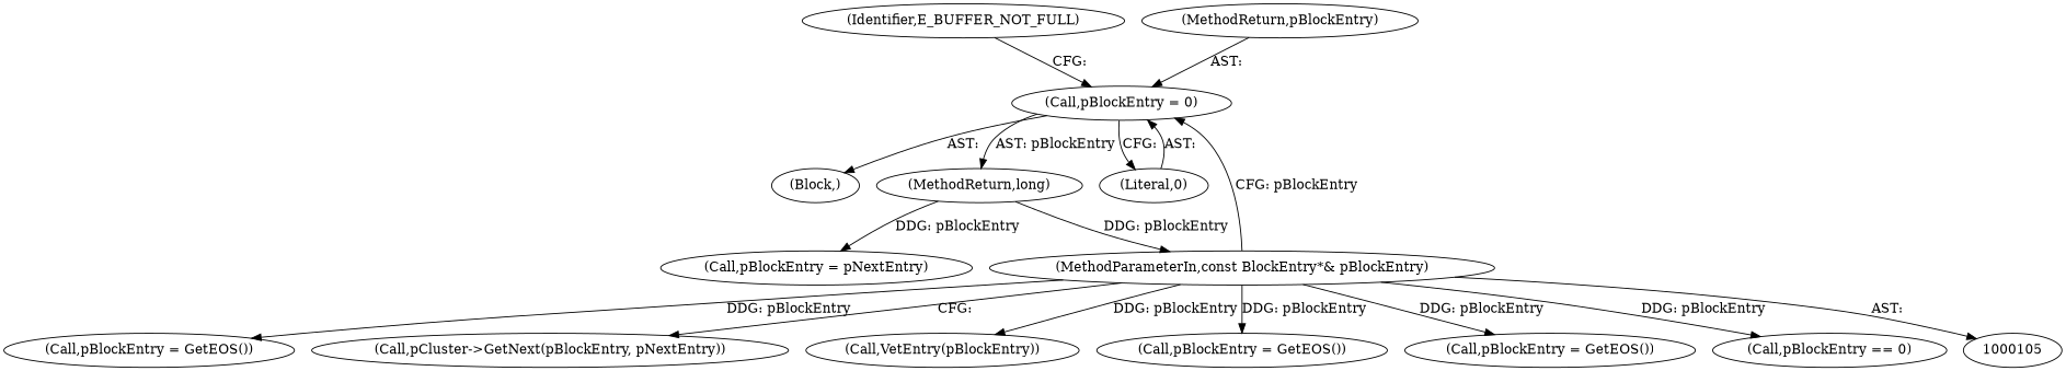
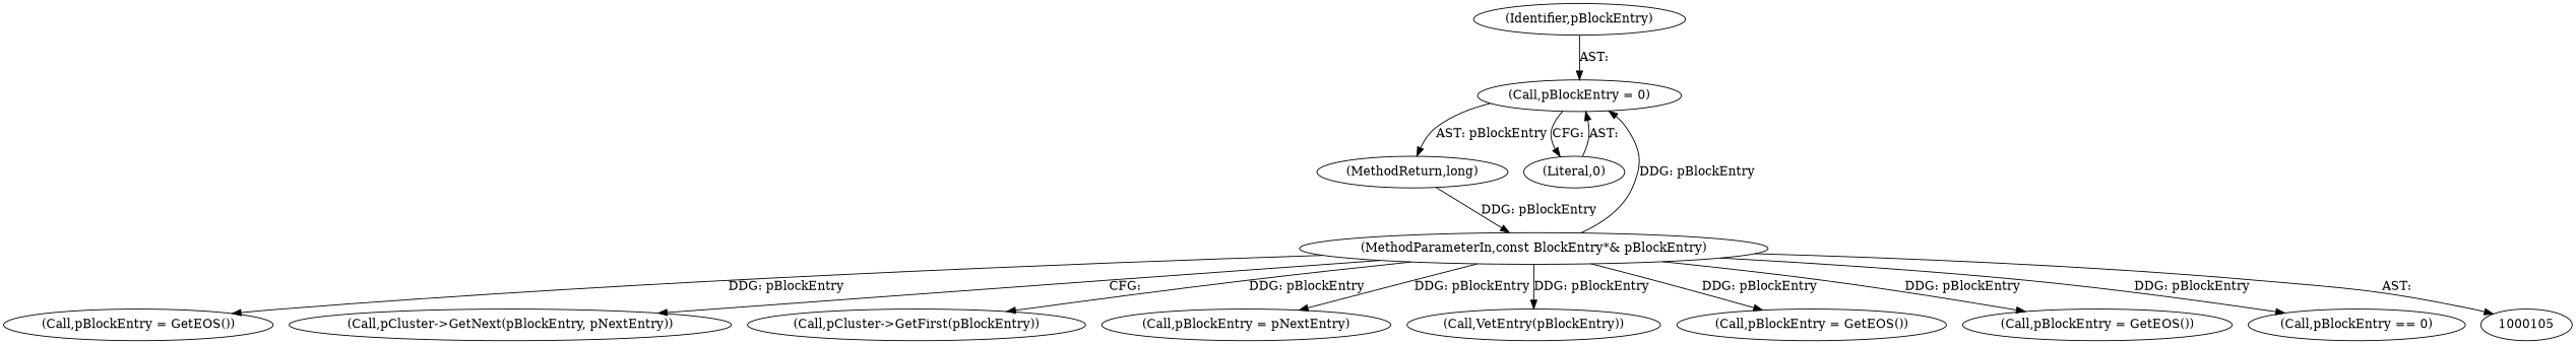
  digraph {
    n1 [label="(Call,pBlockEntry = 0)"]
-   n2 [label="(Block,)"]
    n3 [label="(MethodReturn,long)"]
    n4 [label="(Literal,0)"]
    n5 [label="(MethodParameterIn,const BlockEntry*& pBlockEntry)"]
    n6 [label="(Call,pBlockEntry = GetEOS())"]
    n7 [label="(Call,pCluster->GetNext(pBlockEntry, pNextEntry))"]
+   n8 [label="(Call,pCluster->GetFirst(pBlockEntry))"]
    n9 [label="(Call,pBlockEntry = pNextEntry)"]
    n10 [label="(Call,VetEntry(pBlockEntry))"]
    n11 [label="(Call,pBlockEntry = GetEOS())"]
    n12 [label="(Call,pBlockEntry = GetEOS())"]
    n13 [label="(Call,pBlockEntry == 0)"]
    1000105
-   n15 [label="(Identifier,E_BUFFER_NOT_FULL)"]
-   n16 [label="(MethodReturn,pBlockEntry)"]
-   n1 -> n2 [label="AST: "]
+   n16 [label="(Identifier,pBlockEntry)"]
    n1 -> n3 [label="AST: pBlockEntry"]
    n1 -> n4 [label="CFG: "]
    n3 -> n5 [label="DDG: pBlockEntry"]
    n4 -> n1 [label="AST: "]
-   n5 -> n1 [label="CFG: pBlockEntry"]
+   n5 -> n1 [label="DDG: pBlockEntry"]
    n5 -> n6 [label="DDG: pBlockEntry"]
    n5 -> n7 [label="CFG: "]
-   n3 -> n9 [label="DDG: pBlockEntry"]
+   n5 -> n8 [label="DDG: pBlockEntry"]
+   n5 -> n9 [label="DDG: pBlockEntry"]
    n5 -> n10 [label="DDG: pBlockEntry"]
    n5 -> n11 [label="DDG: pBlockEntry"]
    n5 -> n12 [label="DDG: pBlockEntry"]
    n5 -> n13 [label="DDG: pBlockEntry"]
    n5 -> 1000105 [label="AST: "]
-   n15 -> n1 [label="CFG: "]
    n16 -> n1 [label="AST: "]
  }
